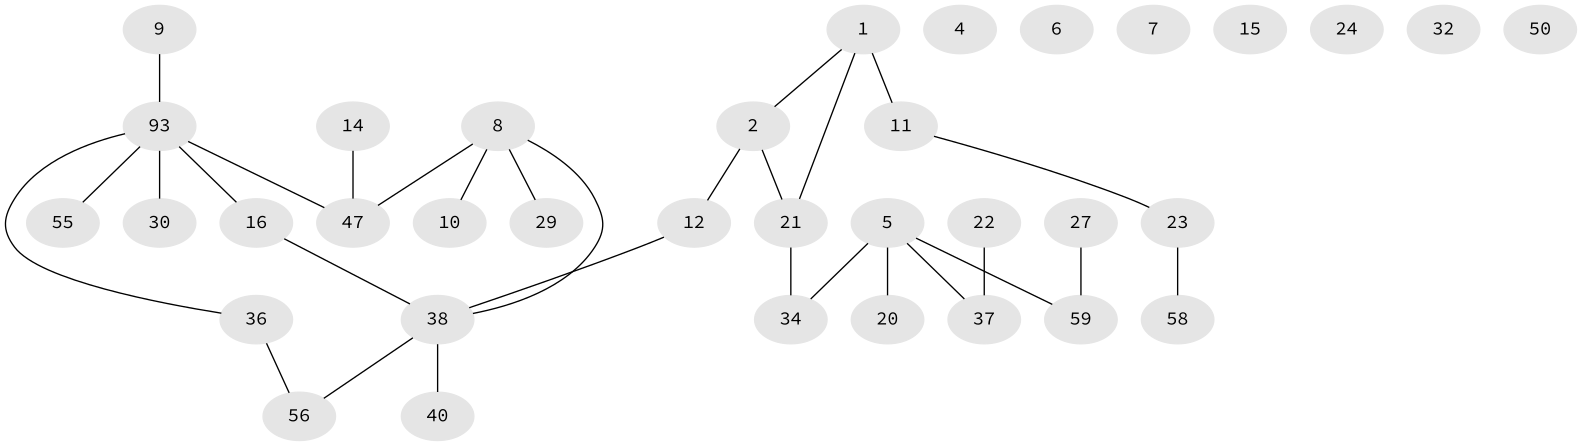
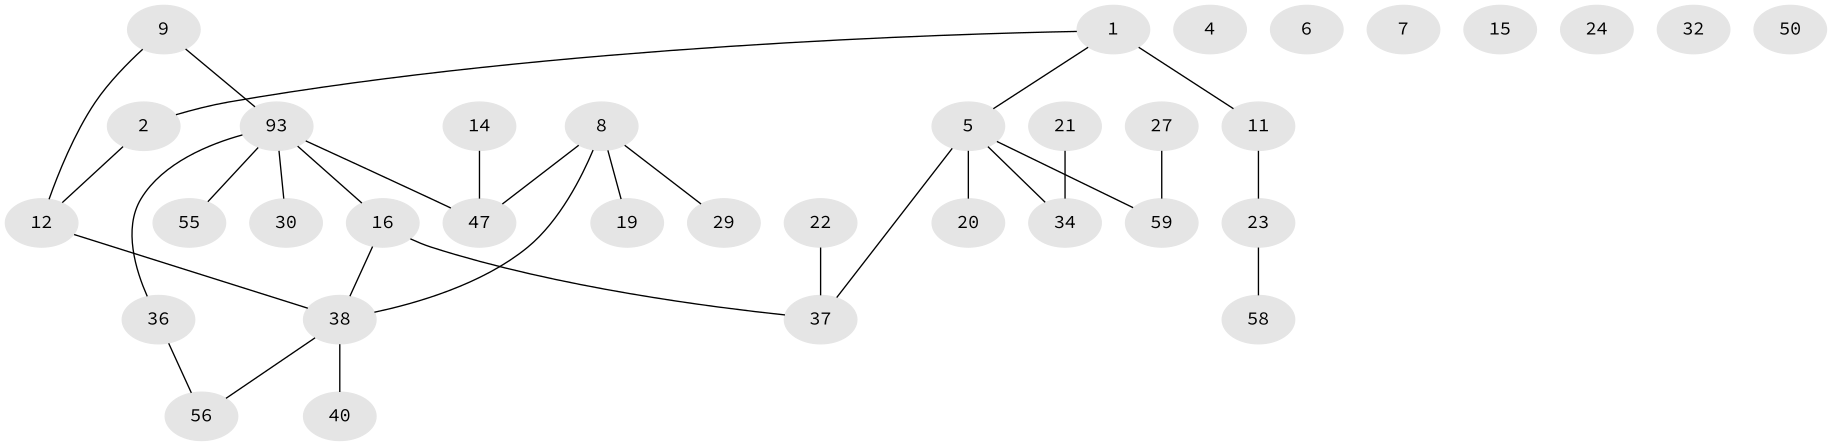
  graph {
    fontname="Source Code Pro"
    node [color=gray90 fontname="Source Code Pro" style=filled]
    edge [fontname="Source Code Pro"]
    1 [super="+35"]
    2
    5 [super="+19"]
    11
    12 [super="+48"]
    21 [super="+41"]
    20
    34 [super="+39"]
    37 [super="+44"]
    59
    23 [super="+26"]
    38 [super="+54"]
    n13 [label=93 super="+46"]
    55
    36 [super="+45"]
    47 [super="+51"]
    16 [super="+17"]
    30 [super="+33"]
    4
    6
    7
    8 [super="+43"]
-   10 [super="+25"]
+   10 [super="+25" label=19]
    29 [super="+53"]
    56
    40 [super="+42"]
    9 [super="+31"]
    58
    14 [super="+52"]
    15 [super="+57"]
    22
    24
    27 [super="+49"]
    32
    50
    1 -- 2
-   1 -- 21
+   1 -- 5
    1 -- 11 [weight=2]
    2 -- 12
-   2 -- 21
    5 -- 20
    5 -- 34
    5 -- 37
    5 -- 59
    11 -- 23
    12 -- 38
    21 -- 34
    23 -- 58
    38 -- 56
    38 -- 40
    n13 -- 55
    n13 -- 36
    n13 -- 47
    n13 -- 16
    n13 -- 30
    36 -- 56
+   16 -- 37
    16 -- 38
    8 -- 38
    8 -- 47
    8 -- 10
    8 -- 29
+   9 -- 12
    9 -- n13
    14 -- 47
    22 -- 37
    27 -- 59
  }
